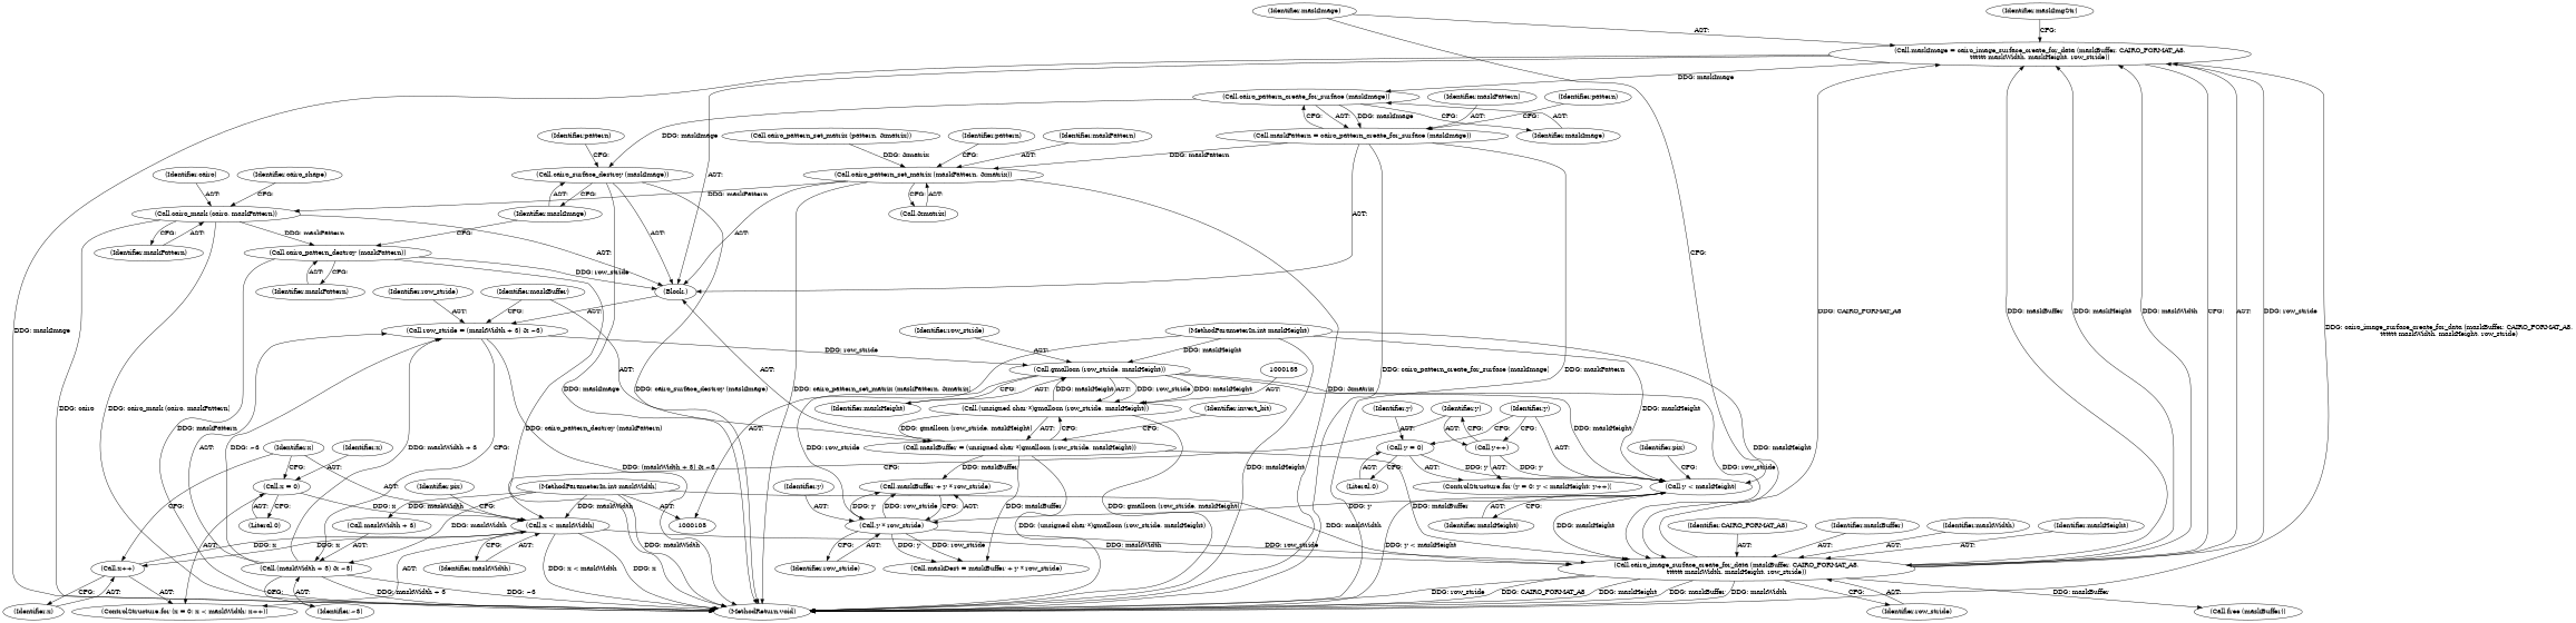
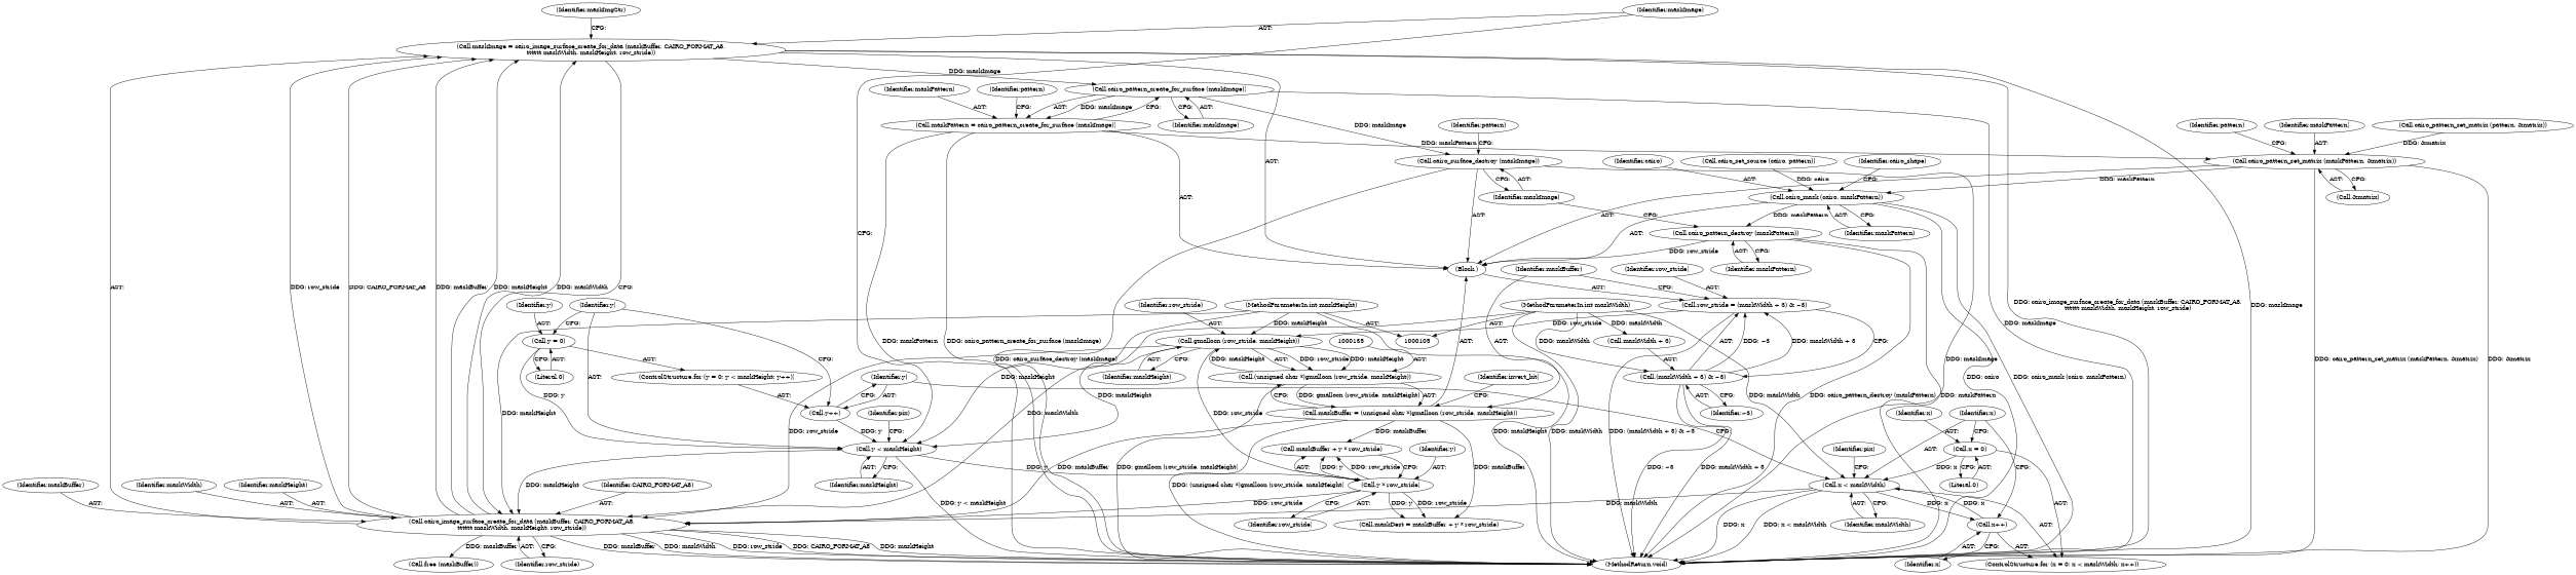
  digraph {
    n1 [label="(Call,maskImage = cairo_image_surface_create_for_data (maskBuffer, CAIRO_FORMAT_A8,\n\t\t\t\t\t\t maskWidth, maskHeight, row_stride))"]
    n2 [label="(Call,cairo_image_surface_create_for_data (maskBuffer, CAIRO_FORMAT_A8,\n\t\t\t\t\t\t maskWidth, maskHeight, row_stride))"]
    n3 [label="(Call,cairo_pattern_create_for_surface (maskImage))"]
    n4 [label="(MethodReturn,void)"]
    n5 [label="(Block,)"]
    n6 [label="(Call,free (maskBuffer))"]
    n7 [label="(Identifier,row_stride)"]
    n8 [label="(Call,maskPattern = cairo_pattern_create_for_surface (maskImage))"]
    n9 [label="(Call,cairo_surface_destroy (maskImage))"]
    n10 [label="(Identifier,maskImage)"]
    n11 [label="(Call,row_stride = (maskWidth + 3) & ~3)"]
    n12 [label="(Call,maskBuffer = (unsigned char *)gmallocn (row_stride, maskHeight))"]
    n13 [label="(Call,(unsigned char *)gmallocn (row_stride, maskHeight))"]
    n14 [label="(Call,maskDest = maskBuffer + y * row_stride)"]
    n15 [label="(Call,maskBuffer + y * row_stride)"]
    n16 [label="(Call,gmallocn (row_stride, maskHeight))"]
    n17 [label="(Call,y * row_stride)"]
    n18 [label="(Call,y < maskHeight)"]
    n19 [label="(Identifier,maskHeight)"]
    n20 [label="(Identifier,maskHeight)"]
    n21 [label="(Identifier,row_stride)"]
    n22 [label="(Call,(maskWidth + 3) & ~3)"]
    n23 [label="(Identifier,~3)"]
    n24 [label="(MethodParameterIn,int maskWidth)"]
    n25 [label="(Call,x < maskWidth)"]
    n26 [label="(Call,maskWidth + 3)"]
    1000105
    n28 [label="(Call,x++)"]
    n29 [label="(ControlStructure,for (x = 0; x < maskWidth; x++))"]
    n30 [label="(Identifier,maskWidth)"]
    n31 [label="(MethodParameterIn,int maskHeight)"]
    n32 [label="(Identifier,x)"]
    n33 [label="(Call,x = 0)"]
    n34 [label="(Literal,0)"]
    n35 [label="(ControlStructure,for (y = 0; y < maskHeight; y++))"]
    n36 [label="(Call,y++)"]
    n37 [label="(Identifier,y)"]
    n38 [label="(Call,y = 0)"]
    n39 [label="(Literal,0)"]
    n40 [label="(Call,cairo_pattern_set_matrix (maskPattern, &matrix))"]
    n41 [label="(Identifier,maskImage)"]
    n42 [label="(Call,cairo_mask (cairo, maskPattern))"]
    n43 [label="(Call,&matrix)"]
    n44 [label="(Call,cairo_pattern_destroy (maskPattern))"]
    n45 [label="(Identifier,maskPattern)"]
    n46 [label="(Identifier,maskPattern)"]
    n47 [label="(Identifier,cairo)"]
    n48 [label="(Identifier,y)"]
    n49 [label="(Identifier,y)"]
    n50 [label="(Call,cairo_pattern_set_matrix (pattern, &matrix))"]
    n51 [label="(Identifier,maskPattern)"]
    n52 [label="(Identifier,pattern)"]
    n53 [label="(Identifier,maskImage)"]
    n54 [label="(Identifier,pattern)"]
    n55 [label="(Identifier,pix)"]
    n56 [label="(Identifier,CAIRO_FORMAT_A8)"]
    n57 [label="(Identifier,y)"]
+   n58 [label="(Call,cairo_set_source (cairo, pattern))"]
    n59 [label="(Identifier,x)"]
    n60 [label="(Identifier,invert_bit)"]
    n61 [label="(Identifier,x)"]
    n62 [label="(Identifier,pix)"]
    n63 [label="(Identifier,maskBuffer)"]
    n64 [label="(Identifier,maskBuffer)"]
    n65 [label="(Identifier,cairo_shape)"]
    n66 [label="(Identifier,maskPattern)"]
    n67 [label="(Identifier,row_stride)"]
    n68 [label="(Identifier,row_stride)"]
    n69 [label="(Identifier,maskWidth)"]
    n70 [label="(Identifier,maskImgStr)"]
    n71 [label="(Identifier,pattern)"]
    n72 [label="(Identifier,maskHeight)"]
    1000135
    n1 -> n2 [label="CFG: "]
    n1 -> n3 [label="DDG: maskImage"]
    n1 -> n4 [label="DDG: cairo_image_surface_create_for_data (maskBuffer, CAIRO_FORMAT_A8,\n\t\t\t\t\t\t maskWidth, maskHeight, row_stride)"]
    n1 -> n4 [label="DDG: maskImage"]
    n1 -> n5 [label="AST: "]
    n2 -> n1 [label="AST: "]
    n2 -> n1 [label="DDG: row_stride"]
    n2 -> n1 [label="DDG: CAIRO_FORMAT_A8"]
    n2 -> n1 [label="DDG: maskBuffer"]
    n2 -> n1 [label="DDG: maskHeight"]
    n2 -> n1 [label="DDG: maskWidth"]
    n2 -> n4 [label="DDG: row_stride"]
    n2 -> n4 [label="DDG: CAIRO_FORMAT_A8"]
    n2 -> n4 [label="DDG: maskHeight"]
    n2 -> n4 [label="DDG: maskBuffer"]
    n2 -> n4 [label="DDG: maskWidth"]
    n2 -> n6 [label="DDG: maskBuffer"]
    n2 -> n7 [label="CFG: "]
+   n3 -> n4 [label="DDG: maskImage"]
    n3 -> n8 [label="AST: "]
    n3 -> n8 [label="DDG: maskImage"]
    n3 -> n9 [label="DDG: maskImage"]
    n3 -> n10 [label="CFG: "]
    n5 -> n11 [label="AST: "]
    n7 -> n2 [label="AST: "]
    n8 -> n3 [label="CFG: "]
    n8 -> n4 [label="DDG: maskPattern"]
    n8 -> n4 [label="DDG: cairo_pattern_create_for_surface (maskImage)"]
    n8 -> n5 [label="AST: "]
    n8 -> n40 [label="DDG: maskPattern"]
    n9 -> n4 [label="DDG: cairo_surface_destroy (maskImage)"]
    n9 -> n4 [label="DDG: maskImage"]
    n9 -> n5 [label="AST: "]
    n9 -> n41 [label="CFG: "]
    n10 -> n3 [label="AST: "]
    n11 -> n4 [label="DDG: (maskWidth + 3) & ~3"]
    n11 -> n16 [label="DDG: row_stride"]
    n11 -> n22 [label="CFG: "]
    n12 -> n2 [label="DDG: maskBuffer"]
    n12 -> n4 [label="DDG: (unsigned char *)gmallocn (row_stride, maskHeight)"]
    n12 -> n5 [label="AST: "]
    n12 -> n13 [label="CFG: "]
    n12 -> n14 [label="DDG: maskBuffer"]
    n12 -> n15 [label="DDG: maskBuffer"]
    n13 -> n4 [label="DDG: gmallocn (row_stride, maskHeight)"]
    n13 -> n12 [label="AST: "]
    n13 -> n12 [label="DDG: gmallocn (row_stride, maskHeight)"]
    n13 -> n16 [label="DDG: maskHeight"]
    n15 -> n17 [label="CFG: "]
    n16 -> n2 [label="DDG: row_stride"]
    n16 -> n13 [label="AST: "]
    n16 -> n13 [label="DDG: row_stride"]
    n16 -> n13 [label="DDG: maskHeight"]
    n16 -> n17 [label="DDG: row_stride"]
    n16 -> n18 [label="DDG: maskHeight"]
    n16 -> n19 [label="CFG: "]
    n17 -> n2 [label="DDG: row_stride"]
    n17 -> n14 [label="DDG: y"]
    n17 -> n14 [label="DDG: row_stride"]
    n17 -> n15 [label="AST: "]
    n17 -> n15 [label="DDG: y"]
    n17 -> n15 [label="DDG: row_stride"]
    n17 -> n21 [label="CFG: "]
    n18 -> n2 [label="DDG: maskHeight"]
    n18 -> n4 [label="DDG: y < maskHeight"]
    n18 -> n17 [label="DDG: y"]
    n18 -> n20 [label="CFG: "]
    n19 -> n16 [label="AST: "]
    n20 -> n18 [label="AST: "]
    n21 -> n17 [label="AST: "]
    n22 -> n4 [label="DDG: ~3"]
    n22 -> n4 [label="DDG: maskWidth + 3"]
    n22 -> n11 [label="AST: "]
    n22 -> n11 [label="DDG: maskWidth + 3"]
    n22 -> n11 [label="DDG: ~3"]
    n22 -> n23 [label="CFG: "]
    n23 -> n22 [label="AST: "]
    n24 -> n2 [label="DDG: maskWidth"]
    n24 -> n4 [label="DDG: maskWidth"]
    n24 -> n22 [label="DDG: maskWidth"]
    n24 -> n25 [label="DDG: maskWidth"]
    n24 -> n26 [label="DDG: maskWidth"]
    n24 -> 1000105 [label="AST: "]
    n25 -> n2 [label="DDG: maskWidth"]
    n25 -> n4 [label="DDG: x < maskWidth"]
    n25 -> n4 [label="DDG: x"]
    n25 -> n28 [label="DDG: x"]
    n25 -> n29 [label="AST: "]
    n25 -> n30 [label="CFG: "]
    n26 -> n22 [label="AST: "]
    n28 -> n25 [label="DDG: x"]
    n28 -> n29 [label="AST: "]
    n28 -> n32 [label="CFG: "]
    n30 -> n25 [label="AST: "]
    n31 -> n2 [label="DDG: maskHeight"]
    n31 -> n4 [label="DDG: maskHeight"]
    n31 -> n16 [label="DDG: maskHeight"]
    n31 -> n18 [label="DDG: maskHeight"]
    n31 -> 1000105 [label="AST: "]
    n32 -> n28 [label="AST: "]
    n33 -> n25 [label="DDG: x"]
    n33 -> n29 [label="AST: "]
    n33 -> n34 [label="CFG: "]
    n34 -> n33 [label="AST: "]
    n36 -> n18 [label="DDG: y"]
-   n36 -> n35 [label="AST: "]
+   n35 -> n36 [label="AST: "]
    n36 -> n37 [label="CFG: "]
    n37 -> n25 [label="CFG: "]
    n37 -> n36 [label="AST: "]
    n38 -> n18 [label="DDG: y"]
    n38 -> n35 [label="AST: "]
    n38 -> n39 [label="CFG: "]
    n39 -> n38 [label="AST: "]
    n40 -> n4 [label="DDG: cairo_pattern_set_matrix (maskPattern, &matrix)"]
    n40 -> n4 [label="DDG: &matrix"]
    n40 -> n5 [label="AST: "]
    n40 -> n42 [label="DDG: maskPattern"]
    n40 -> n43 [label="CFG: "]
    n41 -> n9 [label="AST: "]
    n41 -> n44 [label="CFG: "]
    n42 -> n4 [label="DDG: cairo"]
    n42 -> n4 [label="DDG: cairo_mask (cairo, maskPattern)"]
    n42 -> n5 [label="AST: "]
    n42 -> n44 [label="DDG: maskPattern"]
    n42 -> n45 [label="CFG: "]
    n43 -> n40 [label="AST: "]
    n44 -> n4 [label="DDG: cairo_pattern_destroy (maskPattern)"]
    n44 -> n4 [label="DDG: maskPattern"]
    n44 -> n5 [label="DDG: row_stride"]
    n44 -> n46 [label="CFG: "]
    n45 -> n42 [label="AST: "]
    n46 -> n44 [label="AST: "]
    n47 -> n42 [label="AST: "]
    n48 -> n18 [label="AST: "]
    n48 -> n36 [label="CFG: "]
    n48 -> n38 [label="CFG: "]
    n49 -> n38 [label="AST: "]
    n50 -> n40 [label="DDG: &matrix"]
    n51 -> n8 [label="AST: "]
    n52 -> n9 [label="CFG: "]
    n53 -> n1 [label="AST: "]
    n53 -> n18 [label="CFG: "]
    n54 -> n40 [label="CFG: "]
    n55 -> n18 [label="CFG: "]
    n56 -> n2 [label="AST: "]
    n57 -> n17 [label="AST: "]
+   n58 -> n42 [label="DDG: cairo"]
    n59 -> n25 [label="AST: "]
    n59 -> n28 [label="CFG: "]
    n59 -> n33 [label="CFG: "]
    n60 -> n12 [label="CFG: "]
    n61 -> n33 [label="AST: "]
    n62 -> n25 [label="CFG: "]
    n63 -> n11 [label="CFG: "]
    n63 -> n12 [label="AST: "]
    n64 -> n2 [label="AST: "]
    n65 -> n42 [label="CFG: "]
    n66 -> n40 [label="AST: "]
    n67 -> n11 [label="AST: "]
    n68 -> n16 [label="AST: "]
    n69 -> n2 [label="AST: "]
    n70 -> n1 [label="CFG: "]
    n71 -> n8 [label="CFG: "]
    n72 -> n2 [label="AST: "]
    1000135 -> n13 [label="AST: "]
  }
